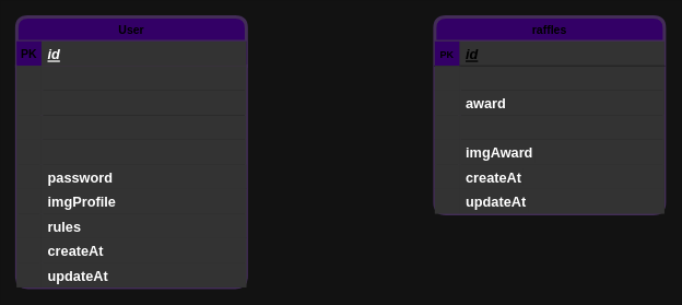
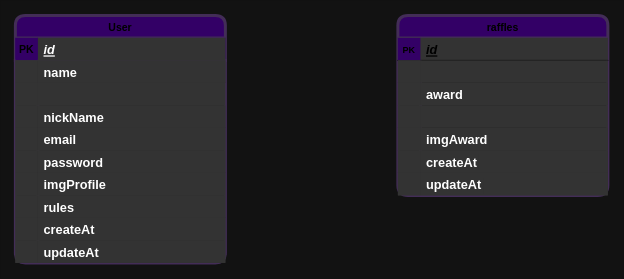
  <mxCell id="0" />
  <mxCell id="1" parent="0" />
  <mxCell id="2" value="User" style="shape=table;startSize=30;container=1;collapsible=1;childLayout=tableLayout;fixedRows=1;rowLines=0;fontStyle=1;align=center;resizeLast=1;fillColor=#330066;fontColor=default;strokeColor=#432D57;strokeWidth=4;rounded=1;shadow=0;sketch=0;gradientColor=none;fontSize=14;labelBackgroundColor=none;" vertex="1" parent="1"><mxGeometry x="20" y="20" width="280" height="330" as="geometry"><mxRectangle x="20" y="20" width="60" height="30" as="alternateBounds" /></mxGeometry></mxCell>
  <mxCell id="3" value="" style="shape=partialRectangle;collapsible=0;dropTarget=0;pointerEvents=0;fillColor=#330066;top=0;left=0;bottom=1;right=0;points=[[0,0.5],[1,0.5]];portConstraint=eastwest;fontSize=14;strokeColor=#432D57;startSize=30;fontStyle=1;strokeWidth=4;rounded=1;shadow=0;sketch=0;gradientColor=none;labelBackgroundColor=none;" vertex="1" parent="2"><mxGeometry y="30" width="280" height="30" as="geometry" /></mxCell>
  <mxCell id="4" value="PK" style="shape=partialRectangle;connectable=0;fillColor=#330066;top=0;left=0;bottom=0;right=0;fontStyle=1;overflow=hidden;fontSize=14;strokeColor=#432D57;startSize=30;strokeWidth=4;rounded=1;shadow=0;sketch=0;gradientColor=none;labelBackgroundColor=none;" vertex="1" parent="3"><mxGeometry width="30" height="30" as="geometry"><mxRectangle width="30" height="30" as="alternateBounds" /></mxGeometry></mxCell>
  <mxCell id="5" value="id" style="shape=partialRectangle;connectable=0;fillColor=#333333;top=0;left=0;bottom=0;right=0;align=left;spacingLeft=6;fontStyle=7;overflow=hidden;fontSize=17;strokeColor=#314354;startSize=30;strokeWidth=5;rounded=1;shadow=0;sketch=0;gradientColor=none;labelBackgroundColor=none;fontColor=#ffffff;" vertex="1" parent="3"><mxGeometry x="30" width="250" height="30" as="geometry"><mxRectangle width="250" height="30" as="alternateBounds" /></mxGeometry></mxCell>
  <mxCell id="6" value="" style="shape=partialRectangle;collapsible=0;dropTarget=0;pointerEvents=0;fillColor=#333333;top=0;left=0;bottom=0;right=0;points=[[0,0.5],[1,0.5]];portConstraint=eastwest;fontSize=14;strokeColor=#314354;startSize=30;fontStyle=1;strokeWidth=5;rounded=1;shadow=0;sketch=0;gradientColor=none;labelBackgroundColor=none;fontColor=#ffffff;" vertex="1" parent="2"><mxGeometry y="60" width="280" height="30" as="geometry" /></mxCell>
  <mxCell id="7" value="" style="shape=partialRectangle;connectable=0;fillColor=#333333;top=0;left=0;bottom=0;right=0;editable=1;overflow=hidden;fontSize=14;strokeColor=#314354;startSize=30;fontStyle=1;strokeWidth=5;rounded=1;shadow=0;sketch=0;gradientColor=none;labelBackgroundColor=none;fontColor=#ffffff;" vertex="1" parent="6"><mxGeometry width="30" height="30" as="geometry"><mxRectangle width="30" height="30" as="alternateBounds" /></mxGeometry></mxCell>
+ <mxCell id="8" value="name" style="shape=partialRectangle;connectable=0;fillColor=#333333;top=0;left=0;bottom=0;right=0;align=left;spacingLeft=6;overflow=hidden;labelBackgroundColor=none;fontSize=17;strokeColor=#314354;startSize=30;fontStyle=1;strokeWidth=5;rounded=1;shadow=0;sketch=0;gradientColor=none;fontColor=#ffffff;" vertex="1" parent="6"><mxGeometry x="30" width="250" height="30" as="geometry"><mxRectangle width="250" height="30" as="alternateBounds" /></mxGeometry></mxCell>
  <mxCell id="9" value="" style="shape=partialRectangle;collapsible=0;dropTarget=0;pointerEvents=0;fillColor=#333333;top=0;left=0;bottom=0;right=0;points=[[0,0.5],[1,0.5]];portConstraint=eastwest;fontSize=14;strokeColor=#314354;startSize=30;fontStyle=1;strokeWidth=5;rounded=1;shadow=0;sketch=0;gradientColor=none;labelBackgroundColor=none;fontColor=#ffffff;" vertex="1" parent="2"><mxGeometry y="90" width="280" height="30" as="geometry" /></mxCell>
  <mxCell id="10" value="" style="shape=partialRectangle;connectable=0;fillColor=#333333;top=0;left=0;bottom=0;right=0;editable=1;overflow=hidden;fontSize=14;strokeColor=#314354;startSize=30;fontStyle=1;strokeWidth=5;rounded=1;shadow=0;sketch=0;gradientColor=none;labelBackgroundColor=none;fontColor=#ffffff;" vertex="1" parent="9"><mxGeometry width="30" height="30" as="geometry"><mxRectangle width="30" height="30" as="alternateBounds" /></mxGeometry></mxCell>
  <mxCell id="11" value="" style="shape=partialRectangle;collapsible=0;dropTarget=0;pointerEvents=0;fillColor=#333333;top=0;left=0;bottom=0;right=0;points=[[0,0.5],[1,0.5]];portConstraint=eastwest;fontSize=14;strokeColor=#314354;startSize=30;fontStyle=1;strokeWidth=5;rounded=1;shadow=0;sketch=0;gradientColor=none;labelBackgroundColor=none;fontColor=#ffffff;" vertex="1" parent="2"><mxGeometry y="120" width="280" height="30" as="geometry" /></mxCell>
  <mxCell id="12" value="" style="shape=partialRectangle;connectable=0;fillColor=#333333;top=0;left=0;bottom=0;right=0;editable=1;overflow=hidden;fontSize=14;strokeColor=#314354;startSize=30;fontStyle=1;strokeWidth=5;rounded=1;shadow=0;sketch=0;gradientColor=none;labelBackgroundColor=none;fontColor=#ffffff;" vertex="1" parent="11"><mxGeometry width="30" height="30" as="geometry"><mxRectangle width="30" height="30" as="alternateBounds" /></mxGeometry></mxCell>
+ <mxCell id="13" value="nickName" style="shape=partialRectangle;connectable=0;fillColor=#333333;top=0;left=0;bottom=0;right=0;align=left;spacingLeft=6;overflow=hidden;labelBackgroundColor=none;fontSize=17;strokeColor=#314354;startSize=30;fontStyle=1;strokeWidth=5;rounded=1;shadow=0;sketch=0;gradientColor=none;fontColor=#ffffff;" vertex="1" parent="11"><mxGeometry x="30" width="250" height="30" as="geometry"><mxRectangle width="250" height="30" as="alternateBounds" /></mxGeometry></mxCell>
  <mxCell id="14" value="" style="shape=partialRectangle;collapsible=0;dropTarget=0;pointerEvents=0;fillColor=#333333;top=0;left=0;bottom=0;right=0;points=[[0,0.5],[1,0.5]];portConstraint=eastwest;fontSize=14;strokeColor=#314354;startSize=30;fontStyle=1;strokeWidth=5;rounded=1;shadow=0;sketch=0;gradientColor=none;labelBackgroundColor=none;fontColor=#ffffff;" vertex="1" parent="2"><mxGeometry y="150" width="280" height="30" as="geometry" /></mxCell>
  <mxCell id="15" value="" style="shape=partialRectangle;connectable=0;fillColor=#333333;top=0;left=0;bottom=0;right=0;editable=1;overflow=hidden;fontSize=14;strokeColor=#314354;startSize=30;fontStyle=1;strokeWidth=5;rounded=1;shadow=0;sketch=0;gradientColor=none;labelBackgroundColor=none;fontColor=#ffffff;" vertex="1" parent="14"><mxGeometry width="30" height="30" as="geometry"><mxRectangle width="30" height="30" as="alternateBounds" /></mxGeometry></mxCell>
+ <mxCell id="16" value="email" style="shape=partialRectangle;connectable=0;fillColor=#333333;top=0;left=0;bottom=0;right=0;align=left;spacingLeft=6;overflow=hidden;labelBackgroundColor=none;fontSize=17;strokeColor=#314354;startSize=30;fontStyle=1;strokeWidth=5;rounded=1;shadow=0;sketch=0;gradientColor=none;fontColor=#ffffff;" vertex="1" parent="14"><mxGeometry x="30" width="250" height="30" as="geometry"><mxRectangle width="250" height="30" as="alternateBounds" /></mxGeometry></mxCell>
  <mxCell id="17" value="" style="shape=partialRectangle;collapsible=0;dropTarget=0;pointerEvents=0;fillColor=#333333;top=0;left=0;bottom=0;right=0;points=[[0,0.5],[1,0.5]];portConstraint=eastwest;fontSize=14;strokeColor=#314354;startSize=30;fontStyle=1;strokeWidth=5;rounded=1;shadow=0;sketch=0;gradientColor=none;labelBackgroundColor=none;fontColor=#ffffff;" vertex="1" parent="2"><mxGeometry y="180" width="280" height="30" as="geometry" /></mxCell>
  <mxCell id="18" value="" style="shape=partialRectangle;connectable=0;fillColor=#333333;top=0;left=0;bottom=0;right=0;editable=1;overflow=hidden;fontSize=14;strokeColor=#314354;startSize=30;fontStyle=1;strokeWidth=5;rounded=1;shadow=0;sketch=0;gradientColor=none;labelBackgroundColor=none;fontColor=#ffffff;" vertex="1" parent="17"><mxGeometry width="30" height="30" as="geometry"><mxRectangle width="30" height="30" as="alternateBounds" /></mxGeometry></mxCell>
  <mxCell id="19" value="password" style="shape=partialRectangle;connectable=0;fillColor=#333333;top=0;left=0;bottom=0;right=0;align=left;spacingLeft=6;overflow=hidden;labelBackgroundColor=none;fontSize=17;strokeColor=#314354;startSize=30;fontStyle=1;strokeWidth=5;rounded=1;shadow=0;sketch=0;gradientColor=none;fontColor=#ffffff;" vertex="1" parent="17"><mxGeometry x="30" width="250" height="30" as="geometry"><mxRectangle width="250" height="30" as="alternateBounds" /></mxGeometry></mxCell>
  <mxCell id="20" value="" style="shape=partialRectangle;collapsible=0;dropTarget=0;pointerEvents=0;fillColor=#333333;top=0;left=0;bottom=0;right=0;points=[[0,0.5],[1,0.5]];portConstraint=eastwest;fontSize=14;strokeColor=#314354;startSize=30;fontStyle=1;strokeWidth=5;rounded=1;shadow=0;sketch=0;gradientColor=none;labelBackgroundColor=none;fontColor=#ffffff;" vertex="1" parent="2"><mxGeometry y="210" width="280" height="30" as="geometry" /></mxCell>
  <mxCell id="21" value="" style="shape=partialRectangle;connectable=0;fillColor=#333333;top=0;left=0;bottom=0;right=0;editable=1;overflow=hidden;fontSize=14;strokeColor=#314354;startSize=30;fontStyle=1;strokeWidth=5;rounded=1;shadow=0;sketch=0;gradientColor=none;labelBackgroundColor=none;fontColor=#ffffff;" vertex="1" parent="20"><mxGeometry width="30" height="30" as="geometry"><mxRectangle width="30" height="30" as="alternateBounds" /></mxGeometry></mxCell>
  <mxCell id="22" value="imgProfile" style="shape=partialRectangle;connectable=0;fillColor=#333333;top=0;left=0;bottom=0;right=0;align=left;spacingLeft=6;overflow=hidden;labelBackgroundColor=none;fontSize=17;strokeColor=#314354;startSize=30;fontStyle=1;strokeWidth=5;rounded=1;shadow=0;sketch=0;gradientColor=none;fontColor=#ffffff;" vertex="1" parent="20"><mxGeometry x="30" width="250" height="30" as="geometry"><mxRectangle width="250" height="30" as="alternateBounds" /></mxGeometry></mxCell>
  <mxCell id="23" value="" style="shape=partialRectangle;collapsible=0;dropTarget=0;pointerEvents=0;fillColor=#333333;top=0;left=0;bottom=0;right=0;points=[[0,0.5],[1,0.5]];portConstraint=eastwest;fontSize=14;strokeColor=#314354;startSize=30;fontStyle=1;strokeWidth=5;rounded=1;shadow=0;sketch=0;gradientColor=none;labelBackgroundColor=none;fontColor=#ffffff;" vertex="1" parent="2"><mxGeometry y="240" width="280" height="30" as="geometry" /></mxCell>
  <mxCell id="24" value="" style="shape=partialRectangle;connectable=0;fillColor=#333333;top=0;left=0;bottom=0;right=0;editable=1;overflow=hidden;fontSize=14;strokeColor=#314354;startSize=30;fontStyle=1;strokeWidth=5;rounded=1;shadow=0;sketch=0;gradientColor=none;labelBackgroundColor=none;fontColor=#ffffff;" vertex="1" parent="23"><mxGeometry width="30" height="30" as="geometry"><mxRectangle width="30" height="30" as="alternateBounds" /></mxGeometry></mxCell>
  <mxCell id="25" value="rules" style="shape=partialRectangle;connectable=0;fillColor=#333333;top=0;left=0;bottom=0;right=0;align=left;spacingLeft=6;overflow=hidden;labelBackgroundColor=none;fontSize=17;strokeColor=#314354;startSize=30;fontStyle=1;strokeWidth=5;rounded=1;shadow=0;sketch=0;gradientColor=none;fontColor=#ffffff;" vertex="1" parent="23"><mxGeometry x="30" width="250" height="30" as="geometry"><mxRectangle width="250" height="30" as="alternateBounds" /></mxGeometry></mxCell>
  <mxCell id="26" value="" style="shape=partialRectangle;collapsible=0;dropTarget=0;pointerEvents=0;fillColor=#333333;top=0;left=0;bottom=0;right=0;points=[[0,0.5],[1,0.5]];portConstraint=eastwest;fontSize=14;strokeColor=#314354;startSize=30;fontStyle=1;strokeWidth=5;rounded=1;shadow=0;sketch=0;gradientColor=none;labelBackgroundColor=none;fontColor=#ffffff;" vertex="1" parent="2"><mxGeometry y="270" width="280" height="30" as="geometry" /></mxCell>
  <mxCell id="27" value="" style="shape=partialRectangle;connectable=0;fillColor=#333333;top=0;left=0;bottom=0;right=0;editable=1;overflow=hidden;fontSize=14;strokeColor=#314354;startSize=30;fontStyle=1;strokeWidth=5;rounded=1;shadow=0;sketch=0;gradientColor=none;labelBackgroundColor=none;fontColor=#ffffff;" vertex="1" parent="26"><mxGeometry width="30" height="30" as="geometry"><mxRectangle width="30" height="30" as="alternateBounds" /></mxGeometry></mxCell>
  <mxCell id="28" value="createAt" style="shape=partialRectangle;connectable=0;fillColor=#333333;top=0;left=0;bottom=0;right=0;align=left;spacingLeft=6;overflow=hidden;labelBackgroundColor=none;fontSize=17;strokeColor=#314354;startSize=30;fontStyle=1;strokeWidth=5;rounded=1;shadow=0;sketch=0;gradientColor=none;fontColor=#ffffff;" vertex="1" parent="26"><mxGeometry x="30" width="250" height="30" as="geometry"><mxRectangle width="250" height="30" as="alternateBounds" /></mxGeometry></mxCell>
  <mxCell id="29" value="" style="shape=partialRectangle;collapsible=0;dropTarget=0;pointerEvents=0;fillColor=#333333;top=0;left=0;bottom=0;right=0;points=[[0,0.5],[1,0.5]];portConstraint=eastwest;fontSize=14;strokeColor=#314354;startSize=30;fontStyle=1;strokeWidth=5;rounded=1;shadow=0;sketch=0;gradientColor=none;labelBackgroundColor=none;fontColor=#ffffff;" vertex="1" parent="2"><mxGeometry y="300" width="280" height="30" as="geometry" /></mxCell>
  <mxCell id="30" value="" style="shape=partialRectangle;connectable=0;fillColor=#333333;top=0;left=0;bottom=0;right=0;editable=1;overflow=hidden;fontSize=14;strokeColor=#314354;startSize=30;fontStyle=1;strokeWidth=5;rounded=1;shadow=0;sketch=0;gradientColor=none;labelBackgroundColor=none;fontColor=#ffffff;" vertex="1" parent="29"><mxGeometry width="30" height="30" as="geometry"><mxRectangle width="30" height="30" as="alternateBounds" /></mxGeometry></mxCell>
  <mxCell id="31" value="updateAt" style="shape=partialRectangle;connectable=0;fillColor=#333333;top=0;left=0;bottom=0;right=0;align=left;spacingLeft=6;overflow=hidden;labelBackgroundColor=none;fontSize=17;strokeColor=#314354;startSize=30;fontStyle=1;strokeWidth=5;rounded=1;shadow=0;sketch=0;gradientColor=none;fontColor=#ffffff;" vertex="1" parent="29"><mxGeometry x="30" width="250" height="30" as="geometry"><mxRectangle width="250" height="30" as="alternateBounds" /></mxGeometry></mxCell>
  <mxCell id="32" value="raffles" style="shape=table;startSize=30;container=1;collapsible=1;childLayout=tableLayout;fixedRows=1;rowLines=0;fontStyle=1;align=center;resizeLast=1;fillColor=#330066;fontColor=default;strokeColor=#432D57;strokeWidth=4;rounded=1;shadow=0;sketch=0;gradientColor=none;fontSize=14;labelBackgroundColor=none;" vertex="1" parent="1"><mxGeometry x="530" y="20" width="280" height="240" as="geometry"><mxRectangle x="20" y="20" width="60" height="30" as="alternateBounds" /></mxGeometry></mxCell>
  <mxCell id="33" value="" style="shape=partialRectangle;collapsible=0;dropTarget=0;pointerEvents=0;fillColor=#333333;top=0;left=0;bottom=1;right=0;points=[[0,0.5],[1,0.5]];portConstraint=eastwest;fontStyle=1;fontSize=14;" vertex="1" parent="32"><mxGeometry y="30" width="280" height="30" as="geometry" /></mxCell>
  <mxCell id="34" value="PK" style="shape=partialRectangle;connectable=0;fillColor=#330066;top=0;left=0;bottom=0;right=0;fontStyle=1;overflow=hidden;" vertex="1" parent="33"><mxGeometry width="30" height="30" as="geometry"><mxRectangle width="30" height="30" as="alternateBounds" /></mxGeometry></mxCell>
  <mxCell id="35" value="id" style="shape=partialRectangle;connectable=0;fillColor=none;top=0;left=0;bottom=0;right=0;align=left;spacingLeft=6;fontStyle=7;overflow=hidden;fontSize=17;" vertex="1" parent="33"><mxGeometry x="30" width="250" height="30" as="geometry"><mxRectangle width="250" height="30" as="alternateBounds" /></mxGeometry></mxCell>
  <mxCell id="36" value="" style="shape=partialRectangle;collapsible=0;dropTarget=0;pointerEvents=0;fillColor=#333333;top=0;left=0;bottom=0;right=0;points=[[0,0.5],[1,0.5]];portConstraint=eastwest;strokeWidth=5;fontColor=#ffffff;strokeColor=#314354;fontStyle=1;fontSize=14;" vertex="1" parent="32"><mxGeometry y="60" width="280" height="30" as="geometry" /></mxCell>
  <mxCell id="37" value="" style="shape=partialRectangle;connectable=0;fillColor=#333333;top=0;left=0;bottom=0;right=0;editable=1;overflow=hidden;fontColor=#ffffff;strokeColor=#314354;" vertex="1" parent="36"><mxGeometry width="30" height="30" as="geometry"><mxRectangle width="30" height="30" as="alternateBounds" /></mxGeometry></mxCell>
  <mxCell id="38" value="" style="shape=partialRectangle;collapsible=0;dropTarget=0;pointerEvents=0;fillColor=#333333;top=0;left=0;bottom=0;right=0;points=[[0,0.5],[1,0.5]];portConstraint=eastwest;strokeWidth=5;fontColor=#ffffff;strokeColor=#314354;fontStyle=1;fontSize=14;" vertex="1" parent="32"><mxGeometry y="90" width="280" height="30" as="geometry" /></mxCell>
  <mxCell id="39" value="" style="shape=partialRectangle;connectable=0;fillColor=#333333;top=0;left=0;bottom=0;right=0;editable=1;overflow=hidden;fontColor=#ffffff;strokeColor=#314354;" vertex="1" parent="38"><mxGeometry width="30" height="30" as="geometry"><mxRectangle width="30" height="30" as="alternateBounds" /></mxGeometry></mxCell>
  <mxCell id="40" value="award" style="shape=partialRectangle;connectable=0;fillColor=#333333;top=0;left=0;bottom=0;right=0;align=left;spacingLeft=6;overflow=hidden;labelBackgroundColor=#333333;fontColor=#ffffff;strokeColor=#314354;fontStyle=1;fontSize=17;" vertex="1" parent="38"><mxGeometry x="30" width="250" height="30" as="geometry"><mxRectangle width="250" height="30" as="alternateBounds" /></mxGeometry></mxCell>
  <mxCell id="41" value="" style="shape=partialRectangle;collapsible=0;dropTarget=0;pointerEvents=0;fillColor=#333333;top=0;left=0;bottom=0;right=0;points=[[0,0.5],[1,0.5]];portConstraint=eastwest;strokeWidth=5;fontColor=#ffffff;strokeColor=#314354;fontStyle=1;fontSize=14;" vertex="1" parent="32"><mxGeometry y="120" width="280" height="30" as="geometry" /></mxCell>
  <mxCell id="42" value="" style="shape=partialRectangle;connectable=0;fillColor=#333333;top=0;left=0;bottom=0;right=0;editable=1;overflow=hidden;fontColor=#ffffff;strokeColor=#314354;" vertex="1" parent="41"><mxGeometry width="30" height="30" as="geometry"><mxRectangle width="30" height="30" as="alternateBounds" /></mxGeometry></mxCell>
  <mxCell id="43" value="" style="shape=partialRectangle;collapsible=0;dropTarget=0;pointerEvents=0;fillColor=#333333;top=0;left=0;bottom=0;right=0;points=[[0,0.5],[1,0.5]];portConstraint=eastwest;strokeWidth=5;fontColor=#ffffff;strokeColor=#314354;fontStyle=1;fontSize=14;" vertex="1" parent="32"><mxGeometry y="150" width="280" height="30" as="geometry" /></mxCell>
  <mxCell id="44" value="" style="shape=partialRectangle;connectable=0;fillColor=#333333;top=0;left=0;bottom=0;right=0;editable=1;overflow=hidden;fontColor=#ffffff;strokeColor=#314354;" vertex="1" parent="43"><mxGeometry width="30" height="30" as="geometry"><mxRectangle width="30" height="30" as="alternateBounds" /></mxGeometry></mxCell>
  <mxCell id="45" value="imgAward" style="shape=partialRectangle;connectable=0;fillColor=#333333;top=0;left=0;bottom=0;right=0;align=left;spacingLeft=6;overflow=hidden;labelBackgroundColor=#333333;fontColor=#ffffff;strokeColor=#314354;fontStyle=1;fontSize=17;" vertex="1" parent="43"><mxGeometry x="30" width="250" height="30" as="geometry"><mxRectangle width="250" height="30" as="alternateBounds" /></mxGeometry></mxCell>
  <mxCell id="46" value="" style="shape=partialRectangle;collapsible=0;dropTarget=0;pointerEvents=0;fillColor=#333333;top=0;left=0;bottom=0;right=0;points=[[0,0.5],[1,0.5]];portConstraint=eastwest;strokeWidth=5;fontColor=#ffffff;strokeColor=#314354;fontStyle=1;fontSize=14;" vertex="1" parent="32"><mxGeometry y="180" width="280" height="30" as="geometry" /></mxCell>
  <mxCell id="47" value="" style="shape=partialRectangle;connectable=0;fillColor=#333333;top=0;left=0;bottom=0;right=0;editable=1;overflow=hidden;fontColor=#ffffff;strokeColor=#314354;" vertex="1" parent="46"><mxGeometry width="30" height="30" as="geometry"><mxRectangle width="30" height="30" as="alternateBounds" /></mxGeometry></mxCell>
  <mxCell id="48" value="createAt" style="shape=partialRectangle;connectable=0;fillColor=#333333;top=0;left=0;bottom=0;right=0;align=left;spacingLeft=6;overflow=hidden;labelBackgroundColor=#333333;fontColor=#ffffff;strokeColor=#314354;fontStyle=1;fontSize=17;" vertex="1" parent="46"><mxGeometry x="30" width="250" height="30" as="geometry"><mxRectangle width="250" height="30" as="alternateBounds" /></mxGeometry></mxCell>
  <mxCell id="49" value="" style="shape=partialRectangle;collapsible=0;dropTarget=0;pointerEvents=0;fillColor=#333333;top=0;left=0;bottom=0;right=0;points=[[0,0.5],[1,0.5]];portConstraint=eastwest;strokeWidth=5;fontColor=#ffffff;strokeColor=#314354;fontStyle=1;fontSize=14;" vertex="1" parent="32"><mxGeometry y="210" width="280" height="30" as="geometry" /></mxCell>
  <mxCell id="50" value="" style="shape=partialRectangle;connectable=0;fillColor=#333333;top=0;left=0;bottom=0;right=0;editable=1;overflow=hidden;fontColor=#ffffff;strokeColor=#314354;" vertex="1" parent="49"><mxGeometry width="30" height="30" as="geometry"><mxRectangle width="30" height="30" as="alternateBounds" /></mxGeometry></mxCell>
  <mxCell id="51" value="updateAt" style="shape=partialRectangle;connectable=0;fillColor=#333333;top=0;left=0;bottom=0;right=0;align=left;spacingLeft=6;overflow=hidden;labelBackgroundColor=#333333;fontColor=#ffffff;strokeColor=#314354;fontStyle=1;fontSize=17;" vertex="1" parent="49"><mxGeometry x="30" width="250" height="30" as="geometry"><mxRectangle width="250" height="30" as="alternateBounds" /></mxGeometry></mxCell>
